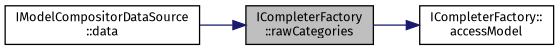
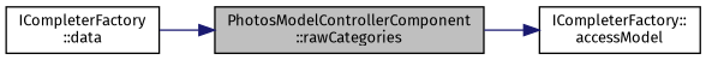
  digraph {
    fontname="Fira Sans"
    rankdir=LR
    node [color=black fillcolor=white fontname="Fira Sans" fontsize=10 shape=record style=filled]
    edge [color=midnightblue fontname="Fira Sans" fontsize=10 labelfontname=Helvetica labelfontsize=10 style=solid]
-   n1 [fillcolor=grey75 fontcolor=black height=0.2 label="ICompleterFactory\l::rawCategories" width=0.4]
+   n1 [fillcolor=grey75 fontcolor=black height=0.2 label="PhotosModelControllerComponent\l::rawCategories" width=0.4]
    n2 [height=0.2 label="ICompleterFactory::\laccessModel" width=0.4]
-   n3 [height=0.2 label="IModelCompositorDataSource\l::data" width=0.4]
+   n3 [height=0.2 label="ICompleterFactory\l::data" width=0.4]
    n1 -> n2
    n3 -> n1
  }
